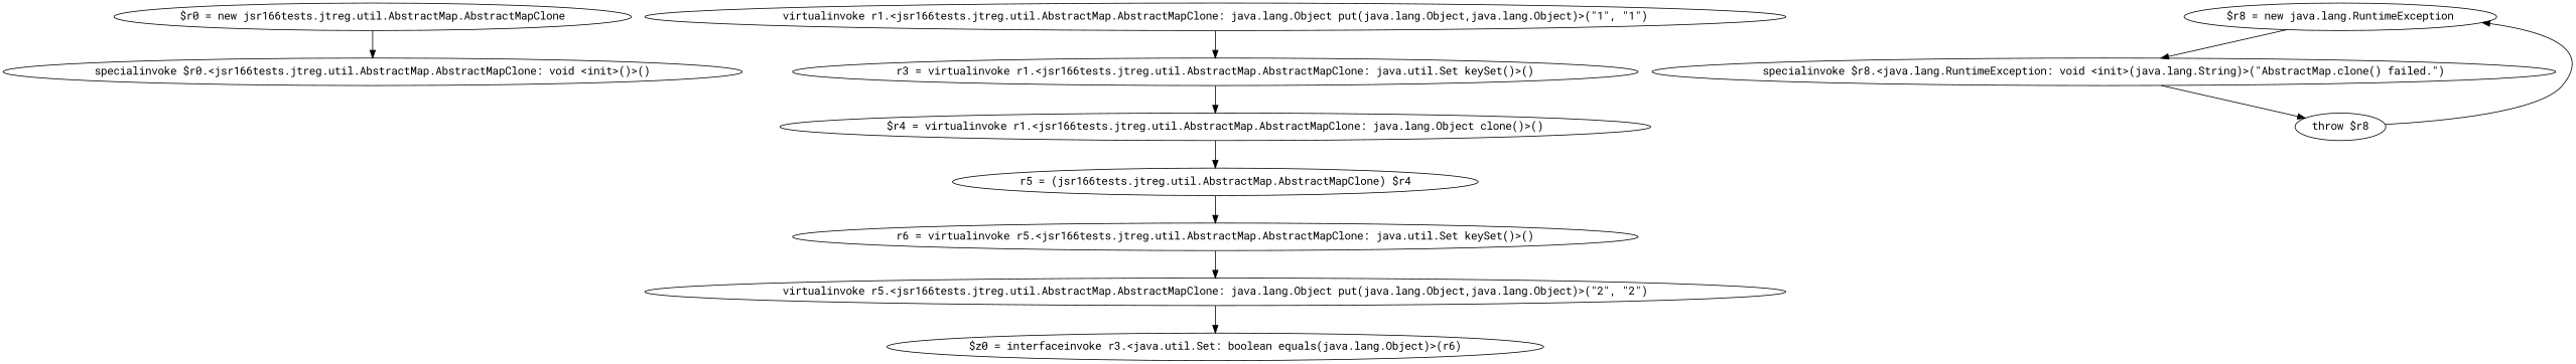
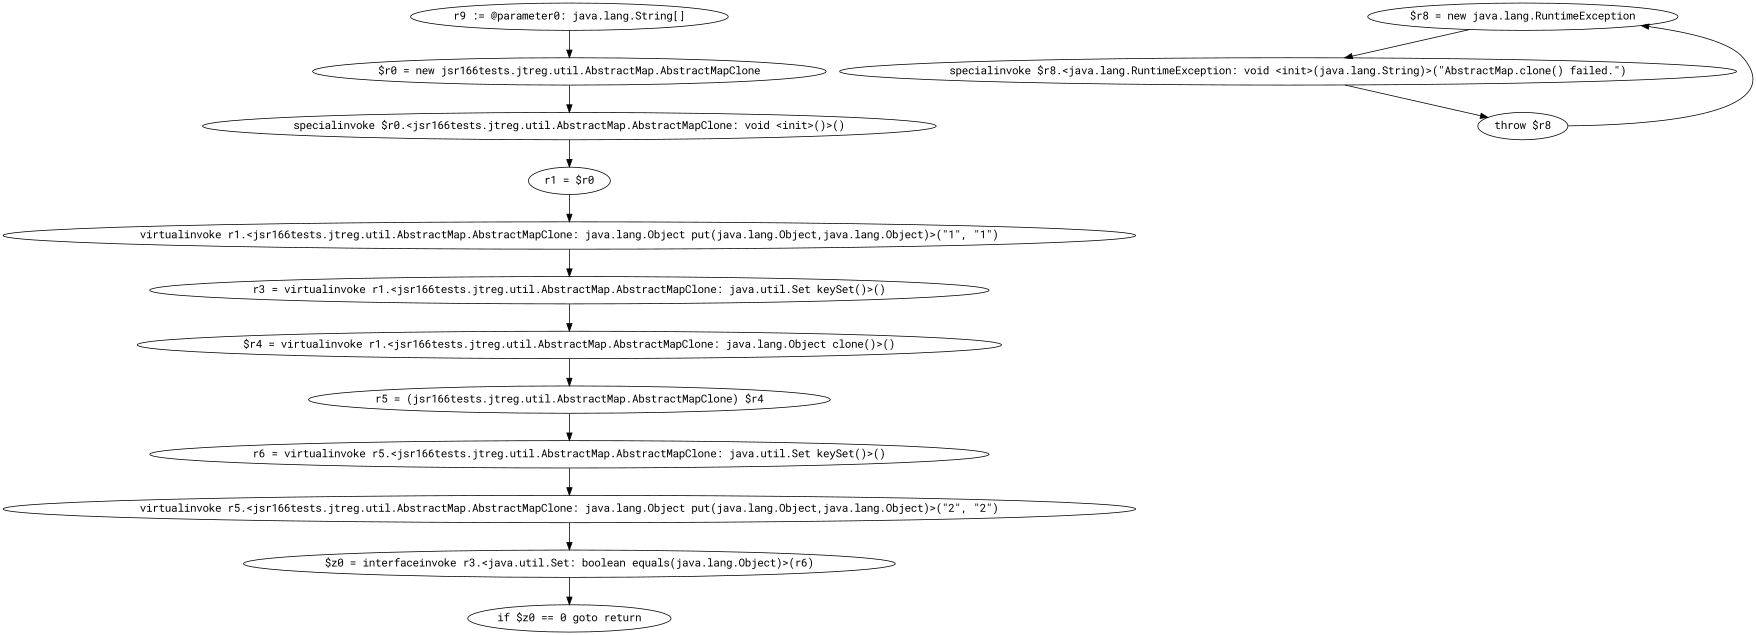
  digraph {
    fontname="Roboto Mono"
    node [fontname="Roboto Mono"]
    edge [fontname="Roboto Mono"]
+   "r9 := @parameter0: java.lang.String[]"
    "$r0 = new jsr166tests.jtreg.util.AbstractMap.AbstractMapClone"
    "specialinvoke $r0.<jsr166tests.jtreg.util.AbstractMap.AbstractMapClone: void <init>()>()"
+   "r1 = $r0"
    "virtualinvoke r1.<jsr166tests.jtreg.util.AbstractMap.AbstractMapClone: java.lang.Object put(java.lang.Object,java.lang.Object)>(\"1\", \"1\")"
    "r3 = virtualinvoke r1.<jsr166tests.jtreg.util.AbstractMap.AbstractMapClone: java.util.Set keySet()>()"
    "$r4 = virtualinvoke r1.<jsr166tests.jtreg.util.AbstractMap.AbstractMapClone: java.lang.Object clone()>()"
    "r5 = (jsr166tests.jtreg.util.AbstractMap.AbstractMapClone) $r4"
    "r6 = virtualinvoke r5.<jsr166tests.jtreg.util.AbstractMap.AbstractMapClone: java.util.Set keySet()>()"
    "virtualinvoke r5.<jsr166tests.jtreg.util.AbstractMap.AbstractMapClone: java.lang.Object put(java.lang.Object,java.lang.Object)>(\"2\", \"2\")"
    "$z0 = interfaceinvoke r3.<java.util.Set: boolean equals(java.lang.Object)>(r6)"
+   "if $z0 == 0 goto return"
    "$r8 = new java.lang.RuntimeException"
    "specialinvoke $r8.<java.lang.RuntimeException: void <init>(java.lang.String)>(\"AbstractMap.clone() failed.\")"
    "throw $r8"
+   "r9 := @parameter0: java.lang.String[]" -> "$r0 = new jsr166tests.jtreg.util.AbstractMap.AbstractMapClone"
    "$r0 = new jsr166tests.jtreg.util.AbstractMap.AbstractMapClone" -> "specialinvoke $r0.<jsr166tests.jtreg.util.AbstractMap.AbstractMapClone: void <init>()>()"
+   "specialinvoke $r0.<jsr166tests.jtreg.util.AbstractMap.AbstractMapClone: void <init>()>()" -> "r1 = $r0"
+   "r1 = $r0" -> "virtualinvoke r1.<jsr166tests.jtreg.util.AbstractMap.AbstractMapClone: java.lang.Object put(java.lang.Object,java.lang.Object)>(\"1\", \"1\")"
    "virtualinvoke r1.<jsr166tests.jtreg.util.AbstractMap.AbstractMapClone: java.lang.Object put(java.lang.Object,java.lang.Object)>(\"1\", \"1\")" -> "r3 = virtualinvoke r1.<jsr166tests.jtreg.util.AbstractMap.AbstractMapClone: java.util.Set keySet()>()"
    "r3 = virtualinvoke r1.<jsr166tests.jtreg.util.AbstractMap.AbstractMapClone: java.util.Set keySet()>()" -> "$r4 = virtualinvoke r1.<jsr166tests.jtreg.util.AbstractMap.AbstractMapClone: java.lang.Object clone()>()"
    "$r4 = virtualinvoke r1.<jsr166tests.jtreg.util.AbstractMap.AbstractMapClone: java.lang.Object clone()>()" -> "r5 = (jsr166tests.jtreg.util.AbstractMap.AbstractMapClone) $r4"
    "r5 = (jsr166tests.jtreg.util.AbstractMap.AbstractMapClone) $r4" -> "r6 = virtualinvoke r5.<jsr166tests.jtreg.util.AbstractMap.AbstractMapClone: java.util.Set keySet()>()"
    "r6 = virtualinvoke r5.<jsr166tests.jtreg.util.AbstractMap.AbstractMapClone: java.util.Set keySet()>()" -> "virtualinvoke r5.<jsr166tests.jtreg.util.AbstractMap.AbstractMapClone: java.lang.Object put(java.lang.Object,java.lang.Object)>(\"2\", \"2\")"
    "virtualinvoke r5.<jsr166tests.jtreg.util.AbstractMap.AbstractMapClone: java.lang.Object put(java.lang.Object,java.lang.Object)>(\"2\", \"2\")" -> "$z0 = interfaceinvoke r3.<java.util.Set: boolean equals(java.lang.Object)>(r6)"
+   "$z0 = interfaceinvoke r3.<java.util.Set: boolean equals(java.lang.Object)>(r6)" -> "if $z0 == 0 goto return"
    "$r8 = new java.lang.RuntimeException" -> "specialinvoke $r8.<java.lang.RuntimeException: void <init>(java.lang.String)>(\"AbstractMap.clone() failed.\")"
    "specialinvoke $r8.<java.lang.RuntimeException: void <init>(java.lang.String)>(\"AbstractMap.clone() failed.\")" -> "throw $r8"
    "throw $r8" -> "$r8 = new java.lang.RuntimeException"
  }
